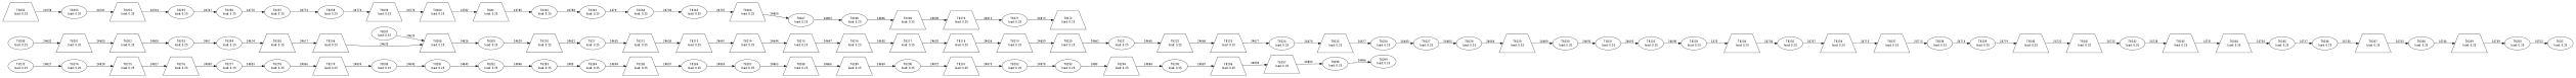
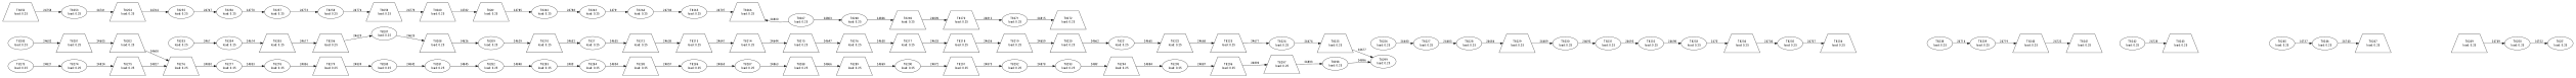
  digraph {
    fontname="Roboto Condensed"
    rankdir=LR
    node [fontname="Roboto Condensed" shape=ellipse]
    edge [fontname="Roboto Condensed"]
    n1 [label="T8200\n load: 0.25"]
    n2 [label="T8201\n load: 0.25" shape=trapezium]
    n3 [label="T8202\n load: 0.25" shape=trapezium]
    n4 [label="T8203\n load: 0.25"]
    n5 [label="T8204\n load: 0.25"]
    n6 [label="T8205\n load: 0.25" shape=trapezium]
    n7 [label="T8206\n load: 0.25" shape=trapezium]
    n8 [label="T8207\n load: 0.25"]
    n9 [label="T8208\n load: 0.25" shape=trapezium]
    n10 [label="T8209\n load: 0.25"]
    n11 [label="T8210\n load: 0.25" shape=trapezium]
    n12 [label="T8211\n load: 0.25"]
    n13 [label="T8212\n load: 0.25" shape=trapezium]
    n14 [label="T8213\n load: 0.25" shape=trapezium]
    n15 [label="T8214\n load: 0.25" shape=trapezium]
    n16 [label="T8215\n load: 0.25" shape=trapezium]
    n17 [label="T8216\n load: 0.25" shape=trapezium]
    n18 [label="T8217\n load: 0.25" shape=trapezium]
    n19 [label="T8218\n load: 0.25" shape=trapezium]
    n20 [label="T8219\n load: 0.25" shape=trapezium]
    n21 [label="T8220\n load: 0.25" shape=trapezium]
    n22 [label="T8221\n load: 0.25"]
    n23 [label="T8222\n load: 0.25" shape=trapezium]
    n24 [label="T8223\n load: 0.25" shape=trapezium]
    n25 [label="T8224\n load: 0.25"]
    n26 [label="T8225\n load: 0.25" shape=trapezium]
    n27 [label="T8226\n load: 0.25"]
    n28 [label="T8227\n load: 0.25"]
    n29 [label="T8228\n load: 0.25"]
    n30 [label="T8229\n load: 0.25" shape=trapezium]
    n31 [label="T8230\n load: 0.25"]
    n32 [label="T8231\n load: 0.25"]
    n33 [label="T8232\n load: 0.25"]
    n34 [label="T8233\n load: 0.25"]
    n35 [label="T8234\n load: 0.25" shape=trapezium]
    n36 [label="T8235\n load: 0.25"]
    n37 [label="T8236\n load: 0.25" shape=trapezium]
-   n38 [label="T8237\n load: 0.25" shape=trapezium]
    n39 [label="T8238\n load: 0.25"]
    n40 [label="T8239\n load: 0.25"]
    n41 [label="T8240\n load: 0.25" shape=trapezium]
    n42 [label="T8241\n load: 0.25" shape=trapezium]
    n43 [label="T8242\n load: 0.25"]
    n44 [label="T8243\n load: 0.25" shape=trapezium]
-   n45 [label="T8244\n load: 0.25" shape=trapezium]
    n46 [label="T8245\n load: 0.25"]
    n47 [label="T8246\n load: 0.25"]
    n48 [label="T8247\n load: 0.25" shape=trapezium]
-   n49 [label="T8248\n load: 0.25"]
    n50 [label="T8249\n load: 0.25" shape=trapezium]
    n51 [label="T8250\n load: 0.25"]
    n52 [label="T8251\n load: 0.25"]
    n53 [label="T8252\n load: 0.25" shape=trapezium]
    n54 [label="T8253\n load: 0.25"]
    n55 [label="T8254\n load: 0.25" shape=trapezium]
    n56 [label="T8255\n load: 0.25"]
    n57 [label="T8256\n load: 0.25"]
    n58 [label="T8257\n load: 0.25"]
    n59 [label="T8258\n load: 0.25"]
    n60 [label="T8259\n load: 0.25" shape=trapezium]
    n61 [label="T8260\n load: 0.25" shape=trapezium]
    n62 [label="T8261\n load: 0.25" shape=trapezium]
    n63 [label="T8262\n load: 0.25"]
    n64 [label="T8263\n load: 0.25"]
    n65 [label="T8264\n load: 0.25"]
    n66 [label="T8265\n load: 0.25"]
    n67 [label="T8266\n load: 0.25" shape=trapezium]
    n68 [label="T8267\n load: 0.25"]
    n69 [label="T8268\n load: 0.25"]
    n70 [label="T8269\n load: 0.25" shape=trapezium]
    n71 [label="T8270\n load: 0.25" shape=trapezium]
    n72 [label="T8271\n load: 0.25"]
    n73 [label="T8272\n load: 0.25" shape=trapezium]
    n74 [label="T8273\n load: 0.25"]
    n75 [label="T8274\n load: 0.25"]
    n76 [label="T8275\n load: 0.25" shape=trapezium]
    n77 [label="T8276\n load: 0.25" shape=trapezium]
    n78 [label="T8277\n load: 0.25"]
    n79 [label="T8278\n load: 0.25"]
    n80 [label="T8279\n load: 0.25" shape=trapezium]
    n81 [label="T8280\n load: 0.25"]
    n82 [label="T8281\n load: 0.25"]
    n83 [label="T8282\n load: 0.25"]
    n84 [label="T8283\n load: 0.25"]
    n85 [label="T8284\n load: 0.25"]
    n86 [label="T8285\n load: 0.25" shape=trapezium]
    n87 [label="T8286\n load: 0.25"]
    n88 [label="T8287\n load: 0.25"]
    n89 [label="T8288\n load: 0.25" shape=trapezium]
    n90 [label="T8289\n load: 0.25" shape=trapezium]
    n91 [label="T8290\n load: 0.25"]
    n92 [label="T8291\n load: 0.25" shape=trapezium]
    n93 [label="T8292\n load: 0.25"]
    n94 [label="T8293\n load: 0.25"]
    n95 [label="T8294\n load: 0.25" shape=trapezium]
    n96 [label="T8295\n load: 0.25"]
    n97 [label="T8296\n load: 0.25" shape=trapezium]
    n98 [label="T8297\n load: 0.25" shape=trapezium]
    n99 [label="T8298\n load: 0.25"]
    n100 [label="T8299\n load: 0.25"]
    n1 -> n2 [label=24602]
    n2 -> n3 [label=24605]
-   n3 -> n4 [label=24608]
+   n3 -> n77 [label=24608]
    n4 -> n5 [label=24611]
    n5 -> n6 [label=24614]
    n6 -> n7 [label=24617]
-   n7 -> n9 [label=24620]
+   n7 -> n8 [label=24620]
    n8 -> n9 [label=24623]
    n9 -> n10 [label=24626]
    n10 -> n11 [label=24629]
    n11 -> n12 [label=24632]
    n12 -> n13 [label=24635]
    n13 -> n14 [label=24638]
    n14 -> n15 [label=24641]
    n15 -> n16 [label=24644]
    n16 -> n17 [label=24647]
    n17 -> n18 [label=24650]
    n18 -> n19 [label=24653]
    n19 -> n20 [label=24656]
    n20 -> n21 [label=24659]
    n21 -> n22 [label=24662]
    n22 -> n23 [label=24665]
    n23 -> n24 [label=24668]
    n24 -> n25 [label=24671]
    n25 -> n26 [label=24674]
-   n26 -> n27 [label=24677]
+   n26 -> n100 [label=24677]
    n27 -> n28 [label=24680]
    n28 -> n29 [label=24683]
    n29 -> n30 [label=24686]
    n30 -> n31 [label=24689]
    n31 -> n32 [label=24692]
    n32 -> n33 [label=24695]
    n33 -> n34 [label=24698]
    n34 -> n35 [label=24701]
    n35 -> n36 [label=24704]
    n36 -> n37 [label=24707]
-   n37 -> n38 [label=24710]
-   n38 -> n39 [label=24713]
    n39 -> n40 [label=24716]
    n40 -> n41 [label=24719]
    n41 -> n42 [label=24722]
-   n42 -> n43 [label=24725]
    n43 -> n44 [label=24728]
-   n44 -> n45 [label=24731]
-   n45 -> n46 [label=24734]
    n46 -> n47 [label=24737]
    n47 -> n48 [label=24740]
-   n48 -> n49 [label=24743]
-   n49 -> n50 [label=24746]
    n50 -> n51 [label=24749]
    n51 -> n52 [label=24752]
    n53 -> n54 [label=24758]
    n54 -> n55 [label=24761]
    n55 -> n56 [label=24764]
    n56 -> n57 [label=24767]
    n57 -> n58 [label=24770]
    n58 -> n59 [label=24773]
    n59 -> n60 [label=24776]
    n60 -> n61 [label=24779]
    n61 -> n62 [label=24782]
    n62 -> n63 [label=24785]
    n63 -> n64 [label=24788]
    n64 -> n65 [label=24791]
    n65 -> n66 [label=24794]
    n66 -> n67 [label=24797]
-   n67 -> n68 [label=24800]
+   n68 -> n67 [label=24800]
    n68 -> n69 [label=24803]
    n69 -> n70 [label=24806]
    n70 -> n71 [label=24809]
    n71 -> n72 [label=24812]
    n72 -> n73 [label=24815]
    n74 -> n75 [label=24821]
    n75 -> n76 [label=24824]
    n76 -> n77 [label=24827]
    n77 -> n78 [label=24830]
    n78 -> n79 [label=24833]
    n79 -> n80 [label=24836]
    n80 -> n81 [label=24839]
    n81 -> n82 [label=24842]
    n82 -> n83 [label=24845]
    n83 -> n84 [label=24848]
    n84 -> n85 [label=24851]
    n85 -> n86 [label=24854]
    n86 -> n87 [label=24857]
    n87 -> n88 [label=24860]
    n88 -> n89 [label=24863]
    n89 -> n90 [label=24866]
    n90 -> n91 [label=24869]
    n91 -> n92 [label=24872]
    n92 -> n93 [label=24875]
    n93 -> n94 [label=24878]
    n94 -> n95 [label=24881]
    n95 -> n96 [label=24884]
    n96 -> n97 [label=24887]
    n97 -> n98 [label=24890]
    n98 -> n99 [label=24893]
    n99 -> n100 [label=24896]
  }
